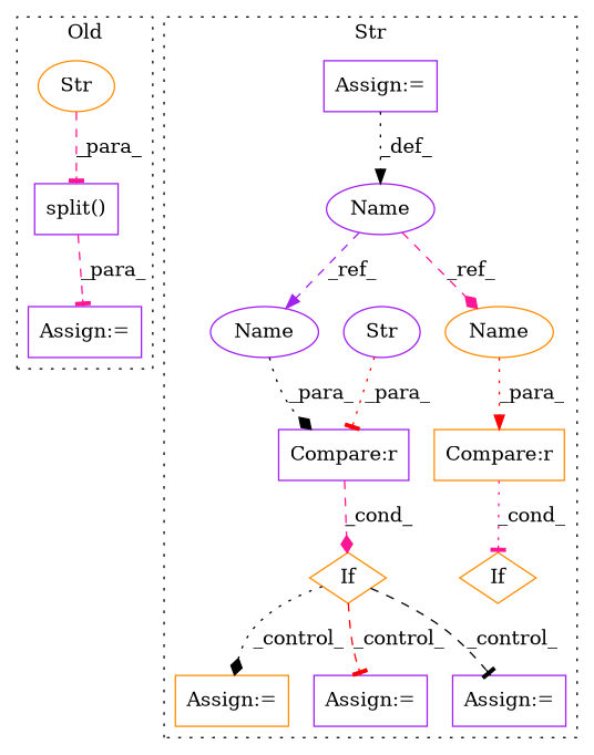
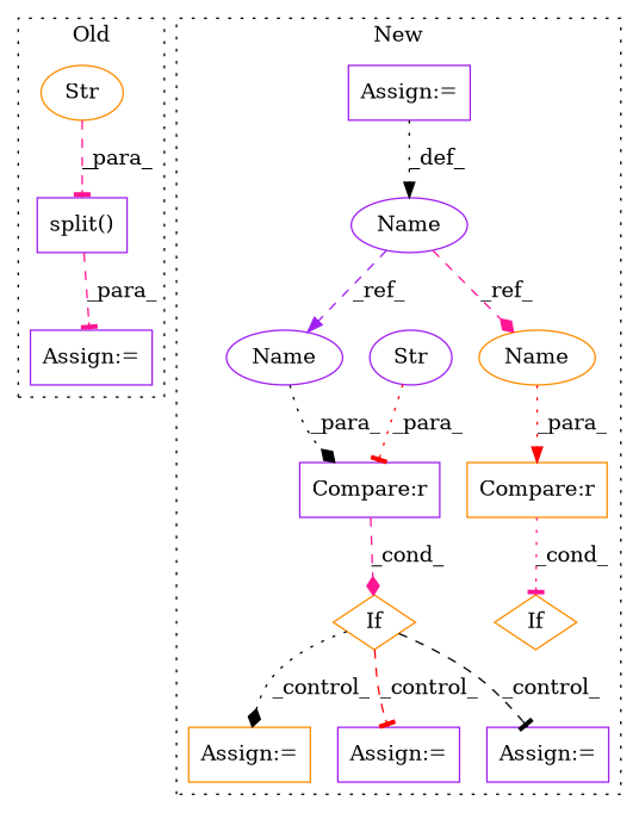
  digraph {
    node [a=68 l=3 s=65751 shape=box color=purple]
    edge [color=deeppink style=dashed arrowhead=tee]
    n1 [a=75 l="14,1" label="split()" s="63525,63542"]
    n2 [a=66 label=Str s=63539 shape=ellipse color=darkorange]
    n3 [label="Assign:=" s=63522]
    n4 [a=96 label=If s=65748 shape=diamond color=darkorange]
    n5 [label="Assign:=" s=65805 color=darkorange]
    n6 [a=40 l=25 label="Compare:r"]
    n7 [a=66 l=11 label=Str shape=ellipse]
    n8 [label="Assign:=" s=65866]
    n9 [label="Assign:=" s=66356]
    n10 [label="Assign:=" s=64967]
    n11 [a=96 label=If s=65175 shape=diamond color=darkorange]
    n12 [a=40 l=47 label="Compare:r" s=65178 color=darkorange]
    n13 [a=87 l=10 label=Name s=65013 shape=ellipse]
    n14 [a=87 l=10 label=Name s=65766 shape=ellipse]
    n15 [a=87 l=10 label=Name s=65215 shape=ellipse color=darkorange]
    subgraph cluster_1 {
      label=Old
      style=dotted
      n1
      n2
      n3
    }
    subgraph cluster_2 {
-     label=Str
+     label=New
      style=dotted
      n4
      n5
      n6
      n7
      n8
      n9
      n10
      n11
      n12
      n13
      n14
      n15
    }
    n1 -> n3 [label=_para_]
    n2 -> n1 [label=_para_]
    n4 -> n5 [label=_control_ color=black style=dotted arrowhead=diamond]
    n4 -> n8 [label=_control_ color=red]
    n4 -> n9 [label=_control_ color=black]
    n6 -> n4 [label=_cond_ arrowhead=diamond]
    n7 -> n6 [label=_para_ color=red style=dotted]
    n10 -> n13 [label=_def_ color=black style=dotted arrowhead=normal]
    n12 -> n11 [label=_cond_ style=dotted]
    n13 -> n14 [label=_ref_ color=purple arrowhead=normal]
    n13 -> n15 [label=_ref_ arrowhead=diamond]
    n14 -> n6 [label=_para_ color=black style=dotted arrowhead=diamond]
    n15 -> n12 [label=_para_ color=red style=dotted arrowhead=normal]
  }
